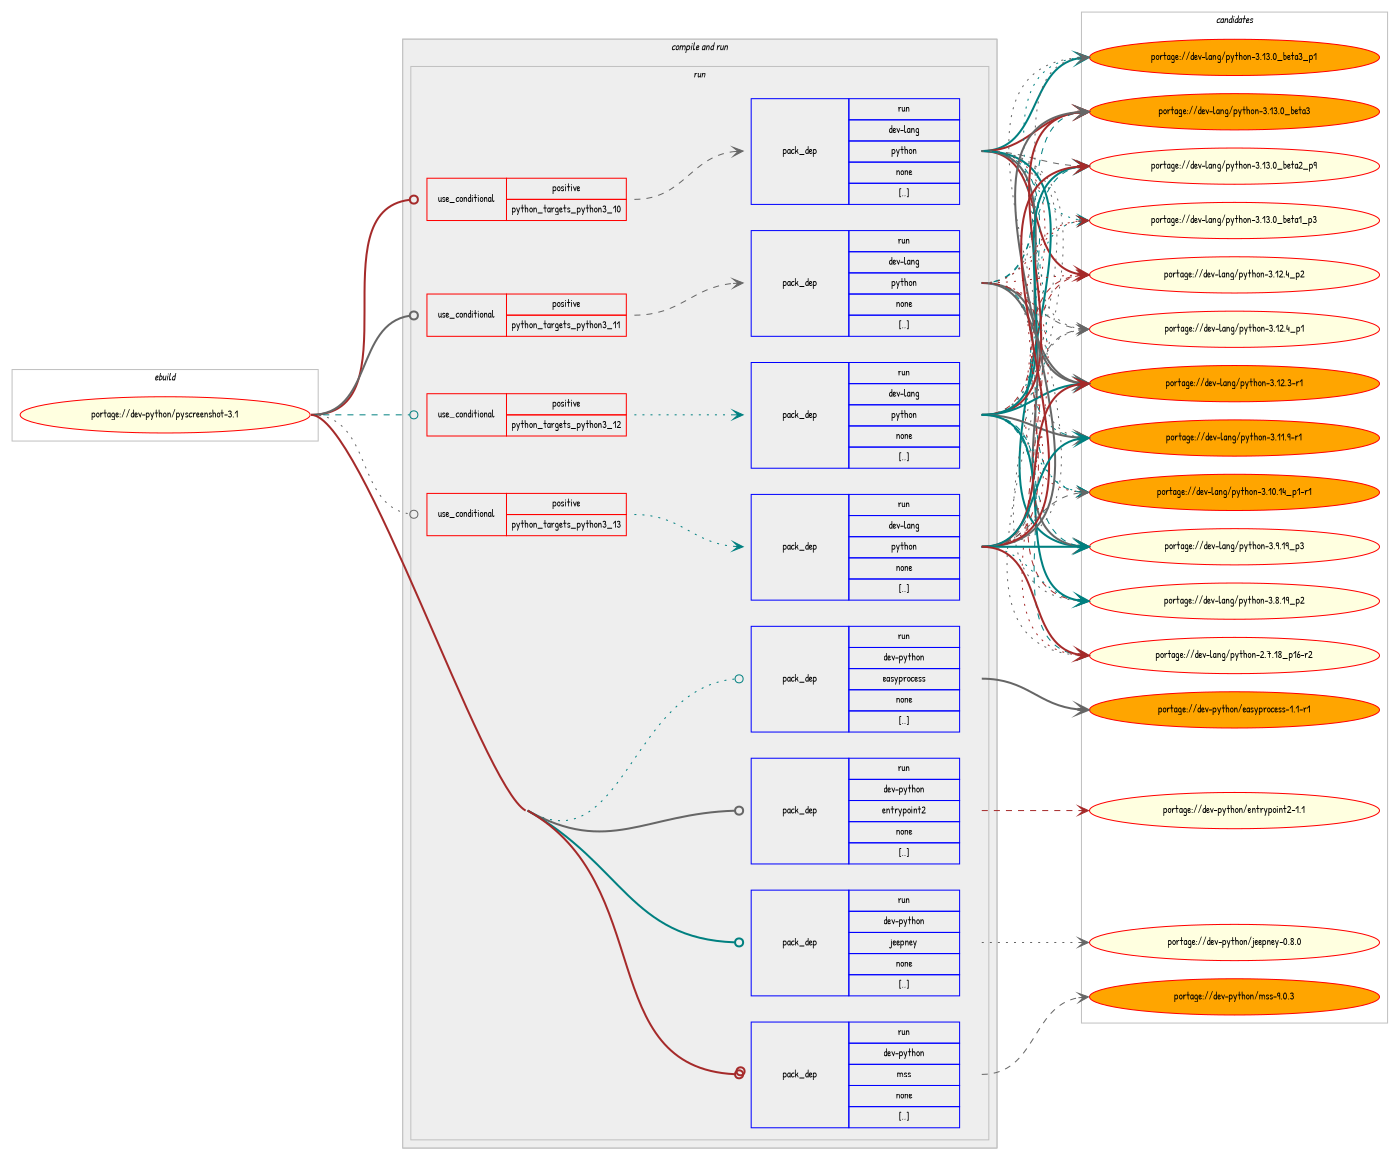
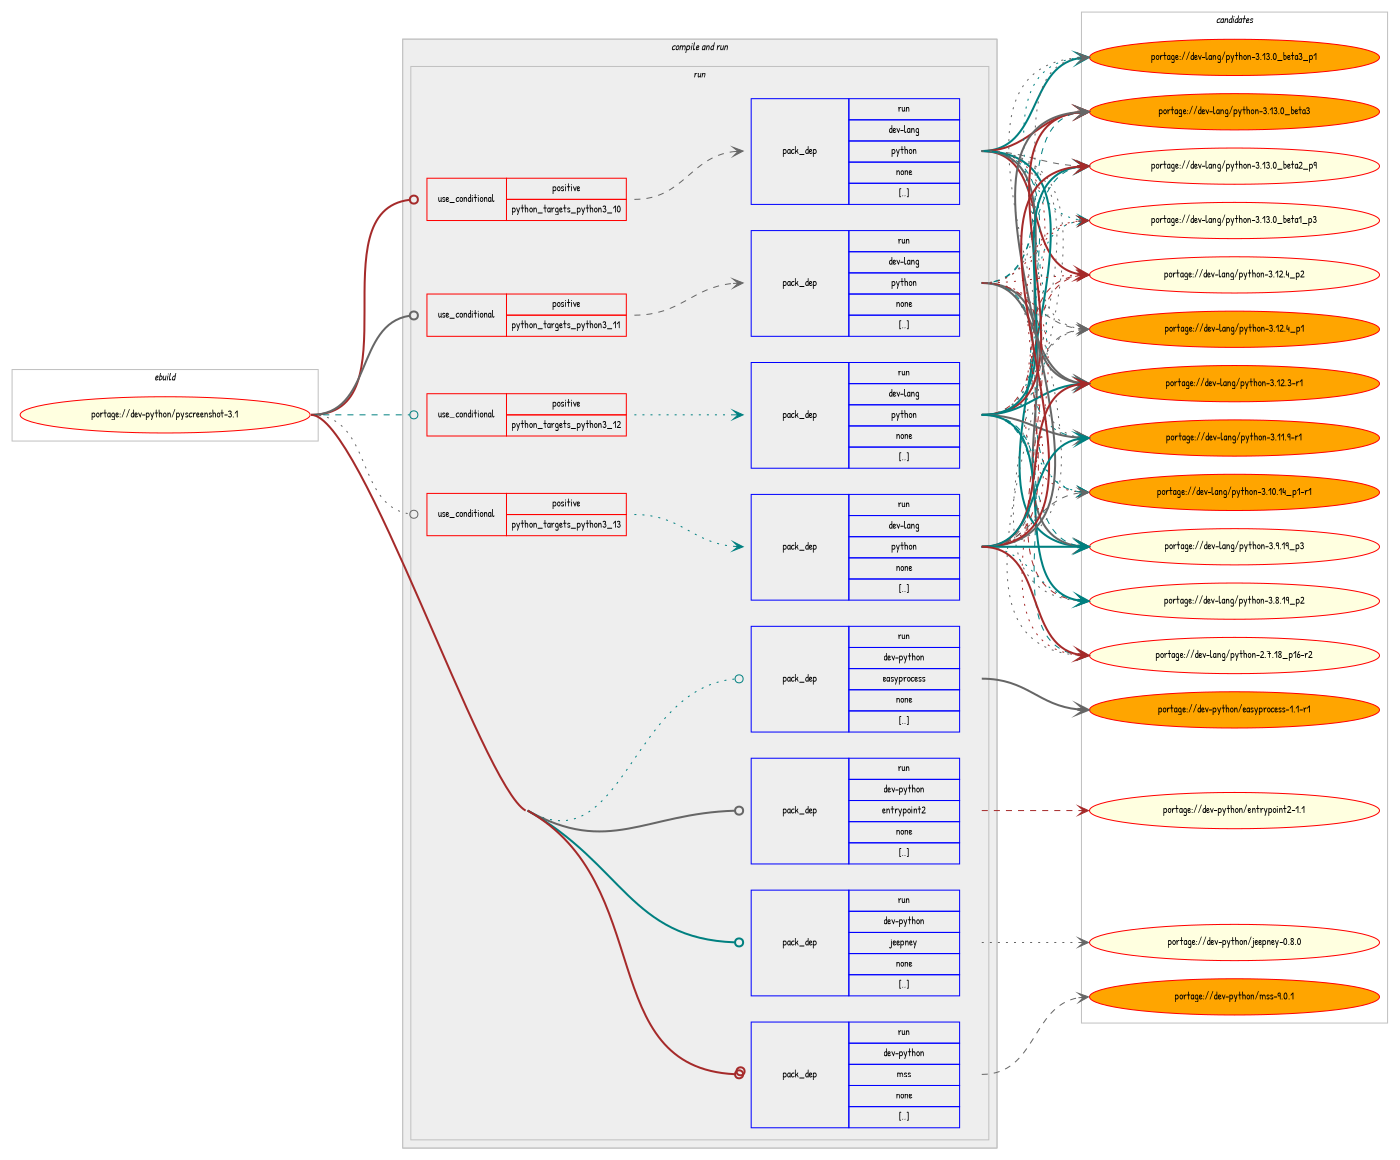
  digraph {
    compound=true
    concentrate=true
    fontname="Patrick Hand"
    fontsize=10
    newrank=true
    rankdir=LR
    ranksep=1.5
    node [color=red fontname="Patrick Hand" fontsize=10 style=filled]
    edge [arrowhead=vee color=gray40 fontname="Patrick Hand" headport=w style=bold tailport=e weight=100]
    n1 [fillcolor=lightyellow label="portage://dev-python/pyscreenshot-3.1" width=4]
    n2 [color=blue label=<<TABLE BORDER="0" CELLBORDER="1" CELLSPACING="0" CELLPADDING="4" WIDTH="220"><TR><TD ROWSPAN="6" CELLPADDING="30">pack_dep</TD></TR><TR><TD WIDTH="110">run</TD></TR><TR><TD>dev-lang</TD></TR><TR><TD>python</TD></TR><TR><TD>none</TD></TR><TR><TD>[,,]</TD></TR></TABLE>> shape=none style=""]
    n3 [label=<<TABLE BORDER="0" CELLBORDER="1" CELLSPACING="0" CELLPADDING="4"><TR><TD ROWSPAN="3" CELLPADDING="10">use_conditional</TD></TR><TR><TD>positive</TD></TR><TR><TD>python_targets_python3_10</TD></TR></TABLE>> shape=none style=""]
    n4 [color=blue label=<<TABLE BORDER="0" CELLBORDER="1" CELLSPACING="0" CELLPADDING="4" WIDTH="220"><TR><TD ROWSPAN="6" CELLPADDING="30">pack_dep</TD></TR><TR><TD WIDTH="110">run</TD></TR><TR><TD>dev-lang</TD></TR><TR><TD>python</TD></TR><TR><TD>none</TD></TR><TR><TD>[,,]</TD></TR></TABLE>> shape=none style=""]
    n5 [label=<<TABLE BORDER="0" CELLBORDER="1" CELLSPACING="0" CELLPADDING="4"><TR><TD ROWSPAN="3" CELLPADDING="10">use_conditional</TD></TR><TR><TD>positive</TD></TR><TR><TD>python_targets_python3_11</TD></TR></TABLE>> shape=none style=""]
    n6 [color=blue label=<<TABLE BORDER="0" CELLBORDER="1" CELLSPACING="0" CELLPADDING="4" WIDTH="220"><TR><TD ROWSPAN="6" CELLPADDING="30">pack_dep</TD></TR><TR><TD WIDTH="110">run</TD></TR><TR><TD>dev-lang</TD></TR><TR><TD>python</TD></TR><TR><TD>none</TD></TR><TR><TD>[,,]</TD></TR></TABLE>> shape=none style=""]
    n7 [label=<<TABLE BORDER="0" CELLBORDER="1" CELLSPACING="0" CELLPADDING="4"><TR><TD ROWSPAN="3" CELLPADDING="10">use_conditional</TD></TR><TR><TD>positive</TD></TR><TR><TD>python_targets_python3_12</TD></TR></TABLE>> shape=none style=""]
    n8 [color=blue label=<<TABLE BORDER="0" CELLBORDER="1" CELLSPACING="0" CELLPADDING="4" WIDTH="220"><TR><TD ROWSPAN="6" CELLPADDING="30">pack_dep</TD></TR><TR><TD WIDTH="110">run</TD></TR><TR><TD>dev-lang</TD></TR><TR><TD>python</TD></TR><TR><TD>none</TD></TR><TR><TD>[,,]</TD></TR></TABLE>> shape=none style=""]
    n9 [label=<<TABLE BORDER="0" CELLBORDER="1" CELLSPACING="0" CELLPADDING="4"><TR><TD ROWSPAN="3" CELLPADDING="10">use_conditional</TD></TR><TR><TD>positive</TD></TR><TR><TD>python_targets_python3_13</TD></TR></TABLE>> shape=none style=""]
    n10 [color=blue label=<<TABLE BORDER="0" CELLBORDER="1" CELLSPACING="0" CELLPADDING="4" WIDTH="220"><TR><TD ROWSPAN="6" CELLPADDING="30">pack_dep</TD></TR><TR><TD WIDTH="110">run</TD></TR><TR><TD>dev-python</TD></TR><TR><TD>easyprocess</TD></TR><TR><TD>none</TD></TR><TR><TD>[,,]</TD></TR></TABLE>> shape=none style=""]
    n11 [color=blue label=<<TABLE BORDER="0" CELLBORDER="1" CELLSPACING="0" CELLPADDING="4" WIDTH="220"><TR><TD ROWSPAN="6" CELLPADDING="30">pack_dep</TD></TR><TR><TD WIDTH="110">run</TD></TR><TR><TD>dev-python</TD></TR><TR><TD>entrypoint2</TD></TR><TR><TD>none</TD></TR><TR><TD>[,,]</TD></TR></TABLE>> shape=none style=""]
    n12 [color=blue label=<<TABLE BORDER="0" CELLBORDER="1" CELLSPACING="0" CELLPADDING="4" WIDTH="220"><TR><TD ROWSPAN="6" CELLPADDING="30">pack_dep</TD></TR><TR><TD WIDTH="110">run</TD></TR><TR><TD>dev-python</TD></TR><TR><TD>jeepney</TD></TR><TR><TD>none</TD></TR><TR><TD>[,,]</TD></TR></TABLE>> shape=none style=""]
    n13 [color=blue label=<<TABLE BORDER="0" CELLBORDER="1" CELLSPACING="0" CELLPADDING="4" WIDTH="220"><TR><TD ROWSPAN="6" CELLPADDING="30">pack_dep</TD></TR><TR><TD WIDTH="110">run</TD></TR><TR><TD>dev-python</TD></TR><TR><TD>mss</TD></TR><TR><TD>none</TD></TR><TR><TD>[,,]</TD></TR></TABLE>> shape=none style=""]
    n14 [fillcolor=orange label="portage://dev-lang/python-3.13.0_beta3_p1" width=4]
    n15 [fillcolor=orange label="portage://dev-lang/python-3.13.0_beta3" width=4]
    n16 [fillcolor=lightyellow label="portage://dev-lang/python-3.13.0_beta2_p9" width=4]
    n17 [fillcolor=lightyellow label="portage://dev-lang/python-3.13.0_beta1_p3" width=4]
    n18 [fillcolor=lightyellow label="portage://dev-lang/python-3.12.4_p2" width=4]
-   n19 [fillcolor=lightyellow label="portage://dev-lang/python-3.12.4_p1" width=4]
+   n19 [fillcolor=orange label="portage://dev-lang/python-3.12.4_p1" width=4]
    n20 [fillcolor=orange label="portage://dev-lang/python-3.12.3-r1" width=4]
    n21 [fillcolor=orange label="portage://dev-lang/python-3.11.9-r1" width=4]
    n22 [fillcolor=orange label="portage://dev-lang/python-3.10.14_p1-r1" width=4]
    n23 [fillcolor=lightyellow label="portage://dev-lang/python-3.9.19_p3" width=4]
    n24 [fillcolor=lightyellow label="portage://dev-lang/python-3.8.19_p2" width=4]
    n25 [fillcolor=lightyellow label="portage://dev-lang/python-2.7.18_p16-r2" width=4]
    n26 [fillcolor=orange label="portage://dev-python/easyprocess-1.1-r1" width=4]
    n27 [fillcolor=lightyellow label="portage://dev-python/entrypoint2-1.1" width=4]
    n28 [fillcolor=lightyellow label="portage://dev-python/jeepney-0.8.0" width=4]
-   n29 [fillcolor=orange label="portage://dev-python/mss-9.0.3" width=4]
+   n29 [fillcolor=orange label="portage://dev-python/mss-9.0.1" width=4]
    subgraph cluster_1 {
      color=gray
      label=<<i>ebuild</i>>
      n1
    }
    subgraph cluster_2 {
      color=gray
      label=<<i>dependencies</i>>
      subgraph cluster_3 {
        color=gray
        fillcolor="#eeeeee"
        label=<<i>compile</i>>
        style=filled
      }
      subgraph cluster_4 {
        color=gray
        fillcolor="#eeeeee"
        label=<<i>compile and run</i>>
        style=filled
      }
      subgraph cluster_5 {
        color=gray
        fillcolor="#eeeeee"
        label=<<i>run</i>>
        style=filled
        subgraph sub_6 {
          color=gray
          fillcolor="#eeeeee"
          label=<<i>run</i>>
          style=filled
          n5
          subgraph sub_7 {
            color=gray
            fillcolor="#eeeeee"
            label=<<i>run</i>>
            style=filled
            n4
          }
        }
        subgraph sub_8 {
          color=gray
          fillcolor="#eeeeee"
          label=<<i>run</i>>
          style=filled
          n3
          subgraph sub_9 {
            color=gray
            fillcolor="#eeeeee"
            label=<<i>run</i>>
            style=filled
            n2
          }
        }
        subgraph sub_10 {
          color=gray
          fillcolor="#eeeeee"
          label=<<i>run</i>>
          style=filled
          n7
          subgraph sub_11 {
            color=gray
            fillcolor="#eeeeee"
            label=<<i>run</i>>
            style=filled
            n6
          }
        }
        subgraph sub_12 {
          color=gray
          fillcolor="#eeeeee"
          label=<<i>run</i>>
          style=filled
          n9
          subgraph sub_13 {
            color=gray
            fillcolor="#eeeeee"
            label=<<i>run</i>>
            style=filled
            n8
          }
        }
        subgraph sub_14 {
          color=gray
          fillcolor="#eeeeee"
          label=<<i>run</i>>
          style=filled
          n10
        }
        subgraph sub_15 {
          color=gray
          fillcolor="#eeeeee"
          label=<<i>run</i>>
          style=filled
          n11
        }
        subgraph sub_16 {
          color=gray
          fillcolor="#eeeeee"
          label=<<i>run</i>>
          style=filled
          n12
        }
        subgraph sub_17 {
          color=gray
          fillcolor="#eeeeee"
          label=<<i>run</i>>
          style=filled
          n13
        }
      }
    }
    subgraph cluster_18 {
      color=gray
      label=<<i>candidates</i>>
      rank=same
      subgraph sub_19 {
        color=black
        label=<<i>candidates</i>>
        nodesep=1
        rank=same
        n14
        n15
        n16
        n17
        n18
        n19
        n20
        n21
        n22
        n23
        n24
        n25
      }
      subgraph sub_20 {
        color=black
        label=<<i>candidates</i>>
        nodesep=1
        rank=same
        n14
        n15
        n16
        n17
        n18
        n19
        n20
        n21
        n22
        n23
        n24
        n25
      }
      subgraph sub_21 {
        color=black
        label=<<i>candidates</i>>
        nodesep=1
        rank=same
        n14
        n15
        n16
        n17
        n18
        n19
        n20
        n21
        n22
        n23
        n24
        n25
      }
      subgraph sub_22 {
        color=black
        label=<<i>candidates</i>>
        nodesep=1
        rank=same
        n14
        n15
        n16
        n17
        n18
        n19
        n20
        n21
        n22
        n23
        n24
        n25
      }
      subgraph sub_23 {
        color=black
        label=<<i>candidates</i>>
        nodesep=1
        rank=same
        n26
      }
      subgraph sub_24 {
        color=black
        label=<<i>candidates</i>>
        nodesep=1
        rank=same
        n27
      }
      subgraph sub_25 {
        color=black
        label=<<i>candidates</i>>
        nodesep=1
        rank=same
        n28
      }
      subgraph sub_26 {
        color=black
        label=<<i>candidates</i>>
        nodesep=1
        rank=same
        n29
      }
    }
    n1 -> n3 [arrowhead=odot color=brown weight=20]
    n1 -> n5 [arrowhead=odot weight=20]
    n1 -> n7 [arrowhead=odot color=teal style=dashed weight=20]
    n1 -> n9 [arrowhead=odot style=dotted weight=20]
    n1 -> n10 [arrowhead=odot color=teal style=dotted weight=20]
    n1 -> n11 [arrowhead=odot weight=20]
    n1 -> n12 [arrowhead=odot color=teal weight=20]
    n1 -> n13 [arrowhead=odot color=brown weight=20]
    n2 -> n14 [color=teal]
    n2 -> n15 [color=brown]
    n2 -> n16 [style=dashed]
    n2 -> n17 [color=teal style=dotted]
    n2 -> n18 [color=brown]
    n2 -> n19 [style=dotted]
    n2 -> n20
    n2 -> n21 [color=teal style=dashed]
    n2 -> n22 [color=brown style=dotted]
    n2 -> n23 [color=teal]
    n2 -> n24 [style=dotted]
    n2 -> n25 [style=dotted]
    n3 -> n2 [style=dashed weight=20]
    n4 -> n14 [style=dotted]
    n4 -> n15 [color=teal style=dashed]
    n4 -> n16 [color=teal style=dashed]
    n4 -> n17 [color=brown style=dotted]
    n4 -> n18 [color=brown style=dotted]
    n4 -> n19 [style=dashed]
    n4 -> n20
    n4 -> n21 [style=dotted]
    n4 -> n22 [color=teal style=dashed]
    n4 -> n23
    n4 -> n24 [color=brown style=dashed]
    n4 -> n25 [color=brown style=dotted]
    n5 -> n4 [style=dashed weight=20]
    n6 -> n14 [color=teal style=dotted]
    n6 -> n15 [color=brown]
    n6 -> n16 [color=teal]
    n6 -> n17 [color=teal style=dotted]
    n6 -> n18 [color=brown style=dashed]
    n6 -> n19 [style=dotted]
    n6 -> n20 [color=teal]
    n6 -> n21
    n6 -> n22 [color=teal style=dotted]
    n6 -> n23 [color=teal style=dashed]
    n6 -> n24 [color=teal]
    n6 -> n25 [color=teal style=dashed]
    n7 -> n6 [color=teal style=dotted weight=20]
    n8 -> n14 [style=dotted]
    n8 -> n15
    n8 -> n16 [color=brown]
    n8 -> n17 [color=brown style=dotted]
    n8 -> n18 [color=brown style=dashed]
    n8 -> n19 [style=dashed]
    n8 -> n20 [color=brown]
    n8 -> n21 [color=teal]
    n8 -> n22 [style=dashed]
    n8 -> n23 [color=teal]
    n8 -> n24 [color=teal style=dotted]
    n8 -> n25 [color=brown]
    n9 -> n8 [color=teal style=dotted weight=20]
    n10 -> n26
    n11 -> n27 [color=brown style=dashed]
    n12 -> n28 [style=dotted]
    n13 -> n29 [style=dashed]
  }
